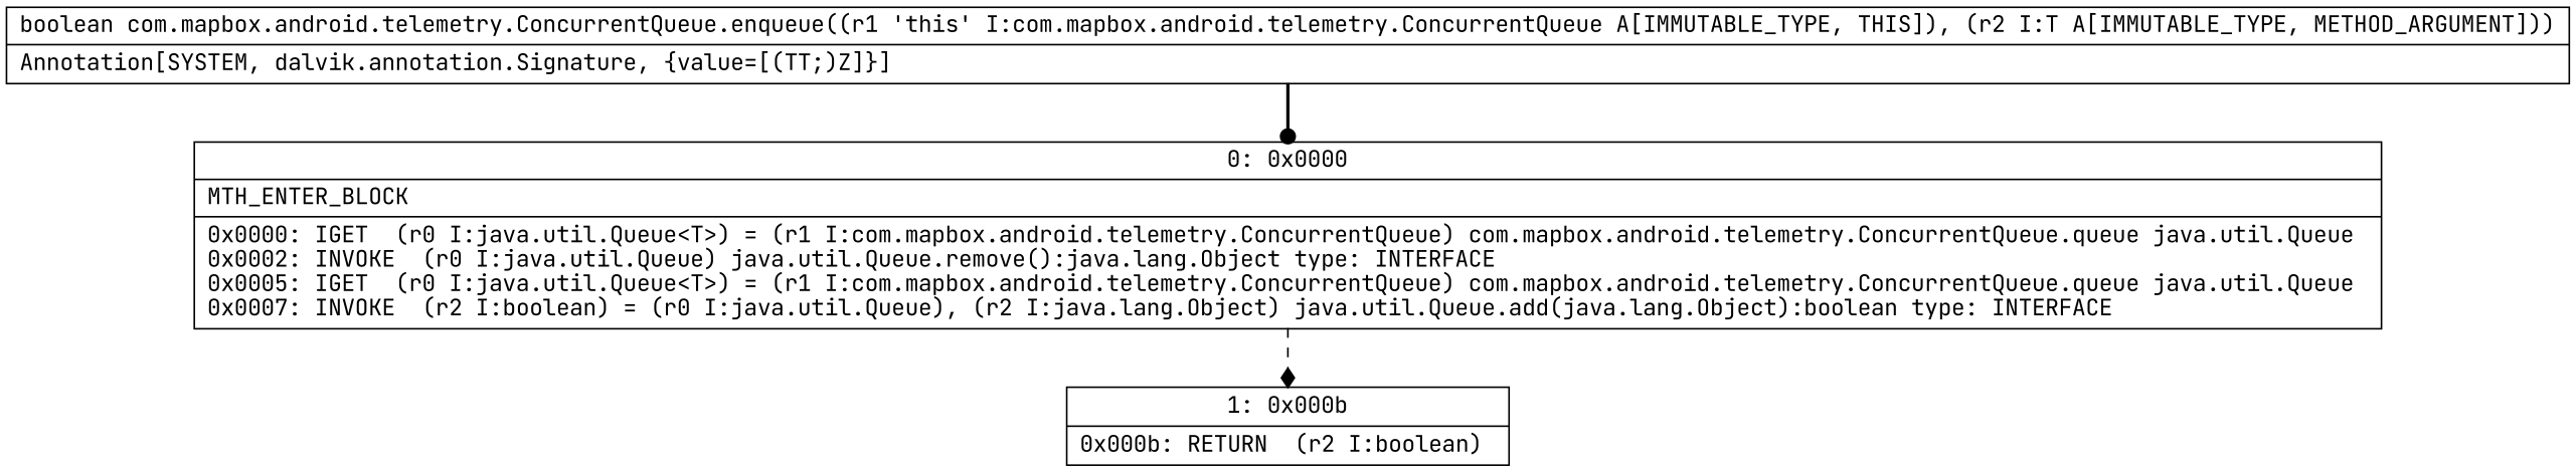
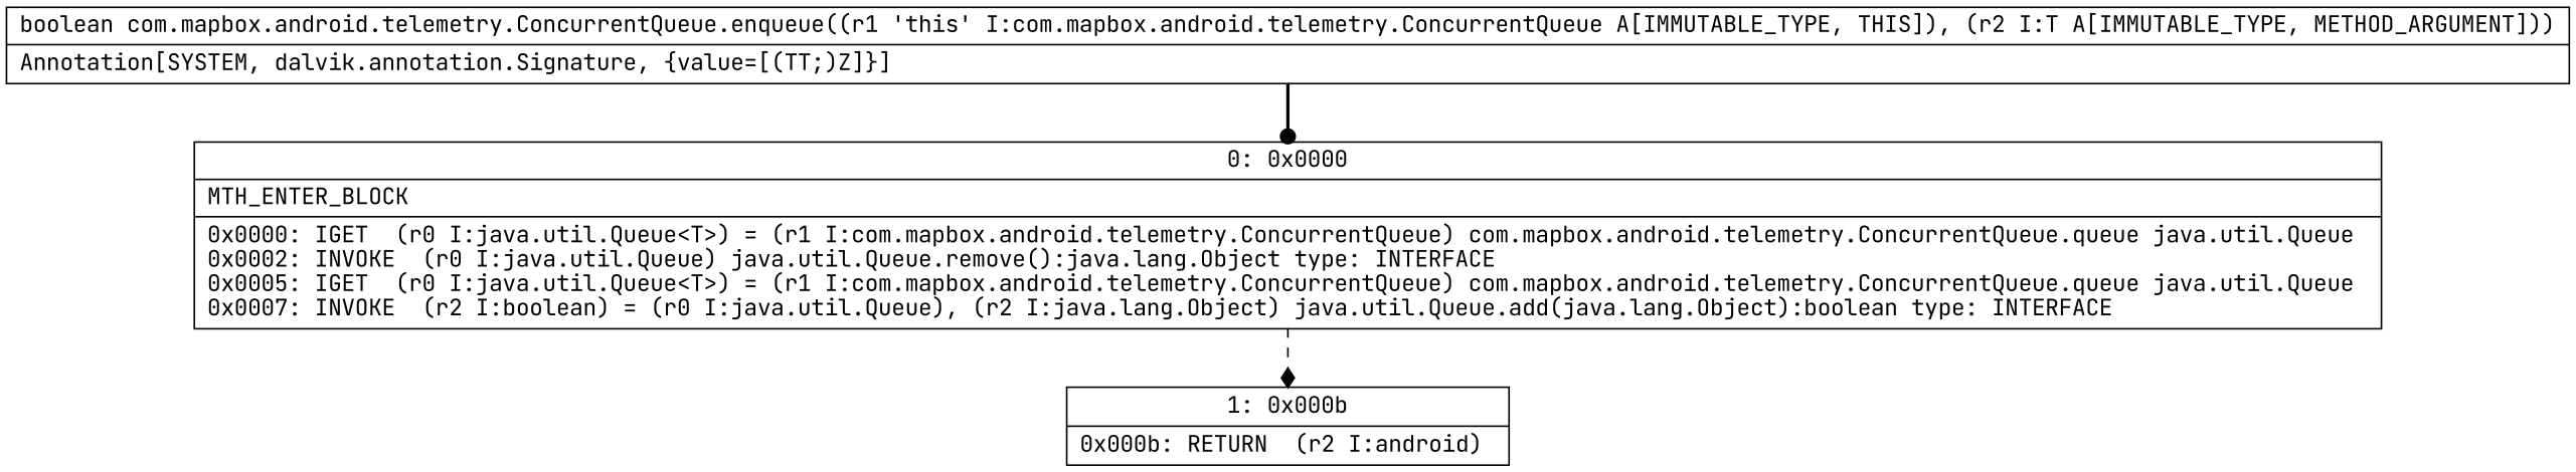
  digraph {
    fontname="JetBrains Mono"
    node [shape=record fontname="JetBrains Mono"]
    edge [fontname="JetBrains Mono"]
    n1 [label="{0\:\ 0x0000|MTH_ENTER_BLOCK\l|0x0000: IGET  (r0 I:java.util.Queue\<T\>) = (r1 I:com.mapbox.android.telemetry.ConcurrentQueue) com.mapbox.android.telemetry.ConcurrentQueue.queue java.util.Queue \l0x0002: INVOKE  (r0 I:java.util.Queue) java.util.Queue.remove():java.lang.Object type: INTERFACE \l0x0005: IGET  (r0 I:java.util.Queue\<T\>) = (r1 I:com.mapbox.android.telemetry.ConcurrentQueue) com.mapbox.android.telemetry.ConcurrentQueue.queue java.util.Queue \l0x0007: INVOKE  (r2 I:boolean) = (r0 I:java.util.Queue), (r2 I:java.lang.Object) java.util.Queue.add(java.lang.Object):boolean type: INTERFACE \l}"]
-   n2 [label="{1\:\ 0x000b|0x000b: RETURN  (r2 I:boolean) \l}"]
+   n2 [label="{1\:\ 0x000b|0x000b: RETURN  (r2 I:android) \l}"]
    n3 [label="{boolean com.mapbox.android.telemetry.ConcurrentQueue.enqueue((r1 'this' I:com.mapbox.android.telemetry.ConcurrentQueue A[IMMUTABLE_TYPE, THIS]), (r2 I:T A[IMMUTABLE_TYPE, METHOD_ARGUMENT]))  | Annotation[SYSTEM, dalvik.annotation.Signature, \{value=[(TT;)Z]\}]\l}"]
    n1 -> n2 [style=dashed arrowhead=diamond]
    n3 -> n1 [style=bold arrowhead=dot]
  }
